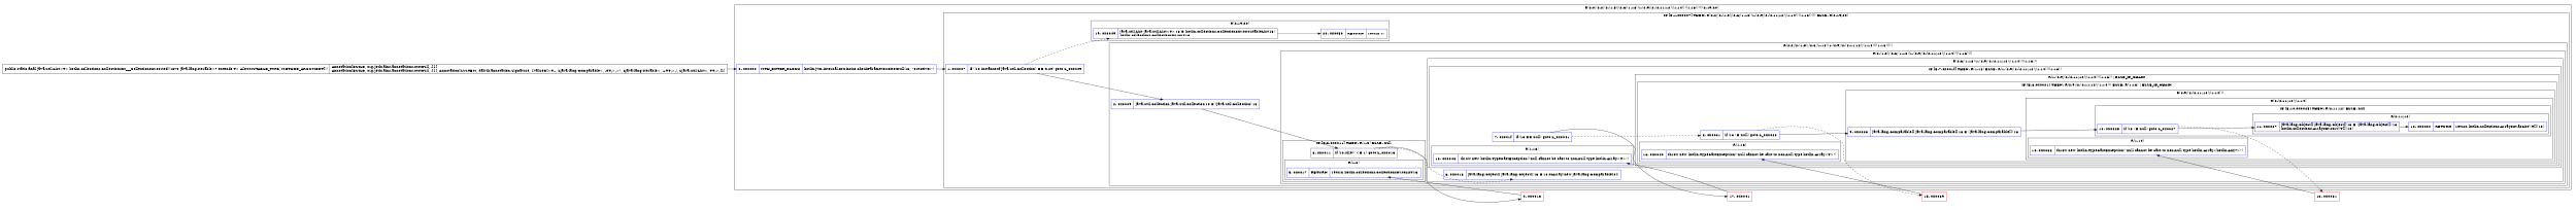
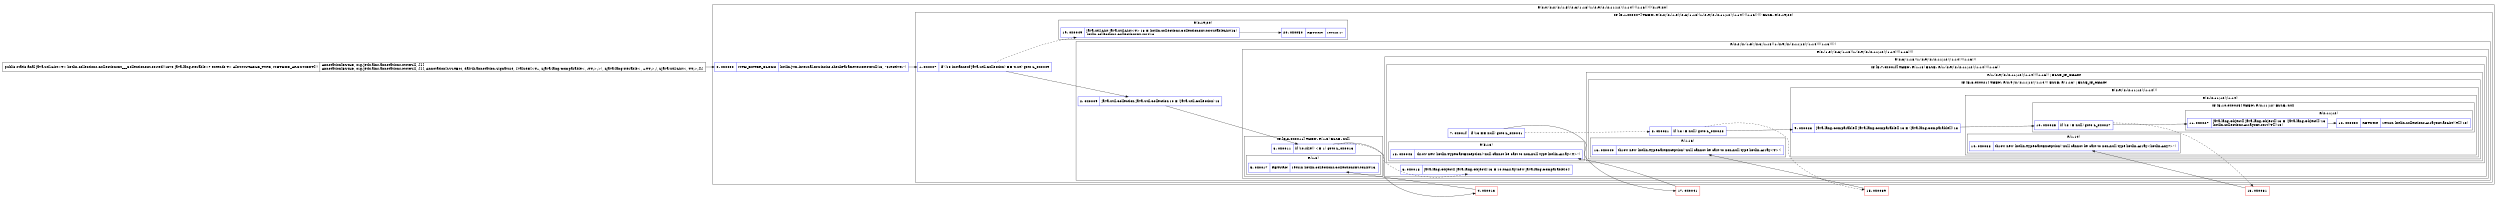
  digraph {
    rankdir=LR
    node [color=blue shape=record]
    n1 [label="{5\:\ 0x0017|RETURN\l|return kotlin.collections.CollectionsKt.toList(r3)\l}"]
    n2 [label="{3\:\ 0x0011|if (r0.size() \<= 1) goto L_0x0013\l}"]
    n3 [label="{18\:\ 0x0048|throw new kotlin.TypeCastException(\"null cannot be cast to non\-null type kotlin.Array\<T\>\")\l}"]
    n4 [label="{11\:\ 0x0027|java.lang.Object[] java.lang.Object[] r3 = (java.lang.Object[]) r3\lkotlin.collections.ArraysKt.sort((T[]) r3)\l}"]
    n5 [label="{12\:\ 0x0030|RETURN\l|return kotlin.collections.ArraysKt.asList((T[]) r3)\l}"]
    n6 [label="{10\:\ 0x0025|if (r3 != null) goto L_0x0027\l}"]
    n7 [label="{14\:\ 0x0038|throw new kotlin.TypeCastException(\"null cannot be cast to non\-null type kotlin.Array\<kotlin.Any?\>\")\l}"]
    n8 [label="{9\:\ 0x0023|java.lang.Comparable[] java.lang.Comparable[] r3 = (java.lang.Comparable[]) r3\l}"]
    n9 [label="{16\:\ 0x0040|throw new kotlin.TypeCastException(\"null cannot be cast to non\-null type kotlin.Array\<T\>\")\l}"]
    n10 [label="{8\:\ 0x0021|if (r3 != null) goto L_0x0023\l}"]
    n11 [label="{7\:\ 0x001f|if (r3 == null) goto L_0x0041\l}"]
    n12 [label="{6\:\ 0x0018|java.lang.Object[] java.lang.Object[] r3 = r0.toArray(new java.lang.Comparable[0])\l}"]
    n13 [label="{2\:\ 0x0009|java.util.Collection java.util.Collection r0 = (java.util.Collection) r3\l}"]
    n14 [label="{19\:\ 0x0049|java.util.List java.util.List\<T\> r3 = kotlin.collections.CollectionsKt.toMutableList(r3)\lkotlin.collections.CollectionsKt.sort(r3)\l}"]
    n15 [label="{20\:\ 0x0050|RETURN\l|return r7\l}"]
    n16 [label="{1\:\ 0x0007|if ((r3 instanceof java.util.Collection) == true) goto L_0x0009\l}"]
    n17 [label="{0\:\ 0x0000|MTH_ENTER_BLOCK\l|kotlin.jvm.internal.Intrinsics.checkParameterIsNotNull(r3, \"$receiver\")\l}"]
    n18 [color=red label="{4\:\ 0x0013}"]
    n19 [color=red label="{13\:\ 0x0031}"]
    n20 [color=red label="{15\:\ 0x0039}"]
    n21 [color=red label="{17\:\ 0x0041}"]
    n22 [label="{public static final java.util.List\<T\> kotlin.collections.CollectionsKt___CollectionsKt.sorted((r3v0 java.lang.Iterable\<? extends T\> A[IMMUTABLE_TYPE, METHOD_ARGUMENT]))  | Annotation[BUILD, org.jetbrains.annotations.NotNull, \{\}]\lAnnotation[BUILD, org.jetbrains.annotations.NotNull, \{\}], Annotation[SYSTEM, dalvik.annotation.Signature, \{value=[\<T::, Ljava\/lang\/Comparable\<, \-TT;\>;\>(, Ljava\/lang\/Iterable\<, +TT;\>;), Ljava\/util\/List\<, TT;\>;]\}]\l}" color=""]
    subgraph cluster_1 {
      label="R(2:0|(2:2|(2:(1:5)|(2:6|(1:18)(1:(2:9|(2:(2:11|12)|(1:14)))(1:16)))))(2:19|20))"
      n17
      subgraph cluster_2 {
        label="IF [B:1:0x0007] THEN: R(2:2|(2:(1:5)|(2:6|(1:18)(1:(2:9|(2:(2:11|12)|(1:14)))(1:16))))) ELSE: R(2:19|20)"
        n16
        subgraph cluster_3 {
          label="R(2:2|(2:(1:5)|(2:6|(1:18)(1:(2:9|(2:(2:11|12)|(1:14)))(1:16)))))"
          n13
          subgraph cluster_4 {
            label="R(2:(1:5)|(2:6|(1:18)(1:(2:9|(2:(2:11|12)|(1:14)))(1:16))))"
            subgraph cluster_5 {
              label="IF [B:3:0x0011] THEN: R(1:5) ELSE: null"
              n2
              subgraph cluster_6 {
                label="R(1:6)"
                n1
              }
            }
            subgraph cluster_7 {
              label="R(2:6|(1:18)(1:(2:9|(2:(2:11|12)|(1:14)))(1:16)))"
              n12
              subgraph cluster_8 {
                label="IF [B:7:0x001f] THEN: R(1:18) ELSE: R(1:(2:9|(2:(2:11|12)|(1:14)))(1:16))"
                n11
                subgraph cluster_9 {
-                 label="R(1:18)"
+                 label="R(5:18)"
                  n3
                }
                subgraph cluster_10 {
                  label="R(1:(2:9|(2:(2:11|12)|(1:14)))(1:16)) | ELSE_IF_CHAIN\l"
                  subgraph cluster_11 {
                    label="IF [B:8:0x0021] THEN: R(2:9|(2:(2:11|12)|(1:14))) ELSE: R(1:16) | ELSE_IF_CHAIN\l"
                    n10
                    subgraph cluster_12 {
                      label="R(2:9|(2:(2:11|12)|(1:14)))"
                      n8
                      subgraph cluster_13 {
                        label="R(2:(2:11|12)|(1:14))"
                        subgraph cluster_14 {
                          label="IF [B:10:0x0025] THEN: R(2:11|12) ELSE: null"
                          n6
                          subgraph cluster_15 {
                            label="R(2:11|12)"
                            n4
                            n5
                          }
                        }
                        subgraph cluster_16 {
                          label="R(1:14)"
                          n7
                        }
                      }
                    }
                    subgraph cluster_17 {
                      label="R(1:16)"
                      n9
                    }
                  }
                }
              }
            }
          }
        }
        subgraph cluster_18 {
          label="R(2:19|20)"
          n14
          n15
        }
      }
    }
    n2 -> n12 [style=dashed]
    n2 -> n18
    n4 -> n5
    n6 -> n4
    n6 -> n19 [style=dashed]
    n8 -> n6
    n10 -> n8
    n10 -> n20 [style=dashed]
    n11 -> n10 [style=dashed]
    n11 -> n21
    n13 -> n2
    n14 -> n15
    n16 -> n13
    n16 -> n14 [style=dashed]
    n17 -> n16
    n18 -> n1
    n19 -> n7
    n20 -> n9
    n21 -> n3
    n22 -> n17
  }
